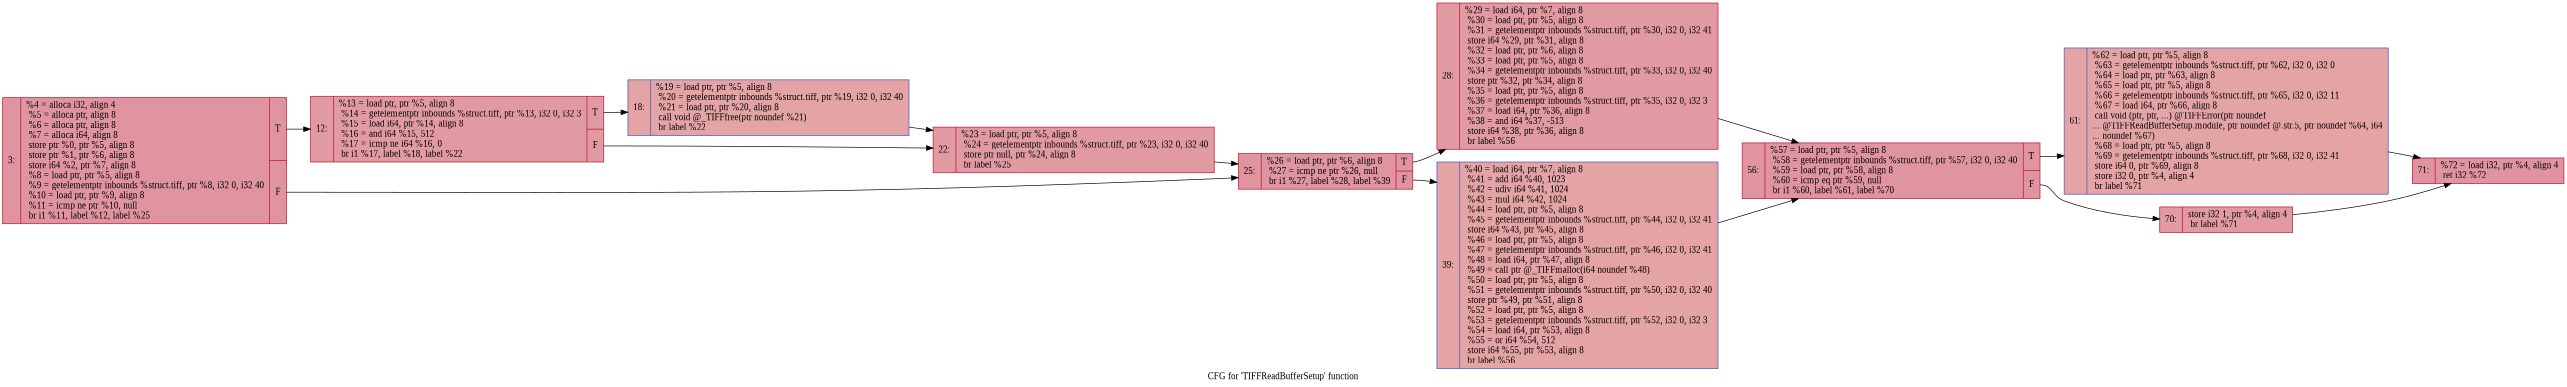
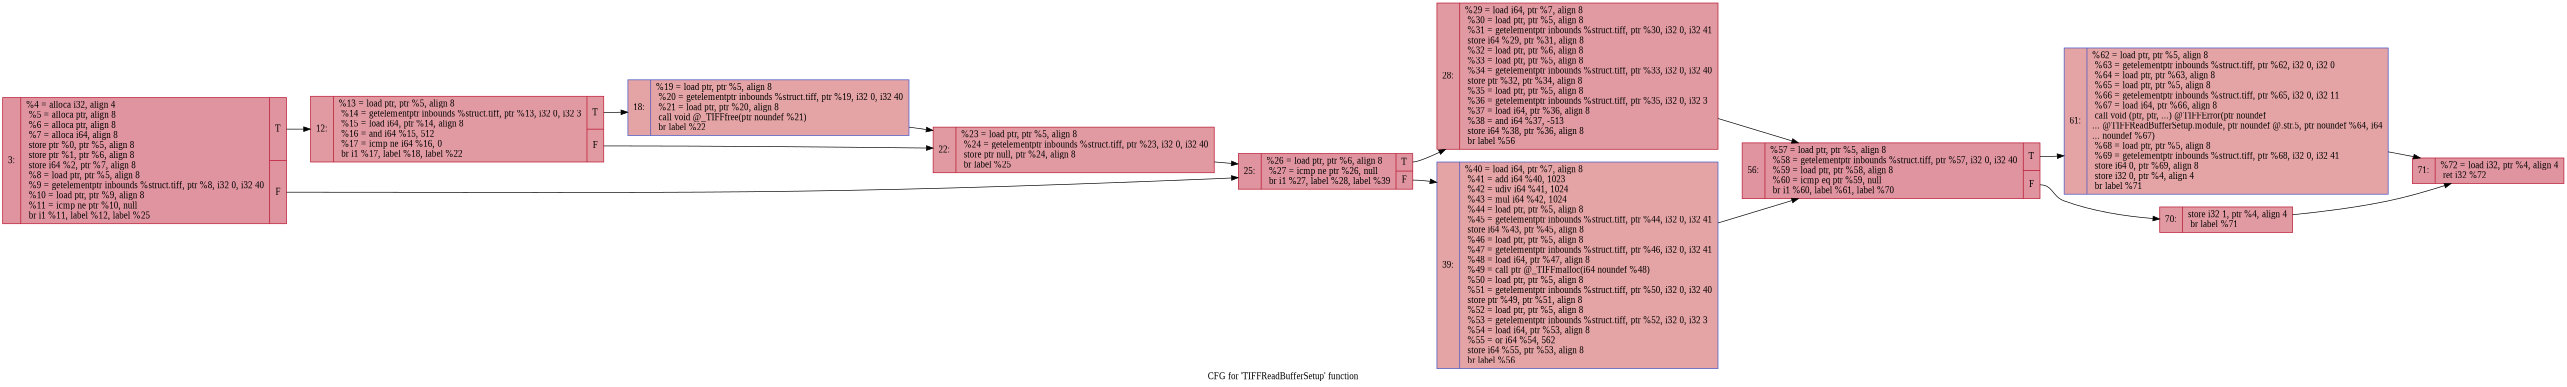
  digraph {
    label="CFG for 'TIFFReadBufferSetup' function"
    rankdir=LR
    fontname="Liberation Serif"
    node [color="#b70d28ff" fillcolor="#b70d2870" fontname="Liberation Serif" shape=record style=filled]
    edge [fontname="Liberation Serif"]
    n1 [label="{3:\l|  %4 = alloca i32, align 4\l  %5 = alloca ptr, align 8\l  %6 = alloca ptr, align 8\l  %7 = alloca i64, align 8\l  store ptr %0, ptr %5, align 8\l  store ptr %1, ptr %6, align 8\l  store i64 %2, ptr %7, align 8\l  %8 = load ptr, ptr %5, align 8\l  %9 = getelementptr inbounds %struct.tiff, ptr %8, i32 0, i32 40\l  %10 = load ptr, ptr %9, align 8\l  %11 = icmp ne ptr %10, null\l  br i1 %11, label %12, label %25\l|{<s0>T|<s1>F}}"]
    n2 [fillcolor="#bb1b2c70" label="{12:\l|  %13 = load ptr, ptr %5, align 8\l  %14 = getelementptr inbounds %struct.tiff, ptr %13, i32 0, i32 3\l  %15 = load i64, ptr %14, align 8\l  %16 = and i64 %15, 512\l  %17 = icmp ne i64 %16, 0\l  br i1 %17, label %18, label %22\l|{<s0>T|<s1>F}}"]
    n3 [label="{25:\l|  %26 = load ptr, ptr %6, align 8\l  %27 = icmp ne ptr %26, null\l  br i1 %27, label %28, label %39\l|{<s0>T|<s1>F}}"]
    n4 [color="#3d50c3ff" fillcolor="#c32e3170" label="{18:\l|  %19 = load ptr, ptr %5, align 8\l  %20 = getelementptr inbounds %struct.tiff, ptr %19, i32 0, i32 40\l  %21 = load ptr, ptr %20, align 8\l  call void @_TIFFfree(ptr noundef %21)\l  br label %22\l}"]
    n5 [fillcolor="#bb1b2c70" label="{22:\l|  %23 = load ptr, ptr %5, align 8\l  %24 = getelementptr inbounds %struct.tiff, ptr %23, i32 0, i32 40\l  store ptr null, ptr %24, align 8\l  br label %25\l}"]
    n6 [fillcolor="#bb1b2c70" label="{28:\l|  %29 = load i64, ptr %7, align 8\l  %30 = load ptr, ptr %5, align 8\l  %31 = getelementptr inbounds %struct.tiff, ptr %30, i32 0, i32 41\l  store i64 %29, ptr %31, align 8\l  %32 = load ptr, ptr %6, align 8\l  %33 = load ptr, ptr %5, align 8\l  %34 = getelementptr inbounds %struct.tiff, ptr %33, i32 0, i32 40\l  store ptr %32, ptr %34, align 8\l  %35 = load ptr, ptr %5, align 8\l  %36 = getelementptr inbounds %struct.tiff, ptr %35, i32 0, i32 3\l  %37 = load i64, ptr %36, align 8\l  %38 = and i64 %37, -513\l  store i64 %38, ptr %36, align 8\l  br label %56\l}"]
-   n7 [color="#3d50c3ff" fillcolor="#c32e3170" label="{39:\l|  %40 = load i64, ptr %7, align 8\l  %41 = add i64 %40, 1023\l  %42 = udiv i64 %41, 1024\l  %43 = mul i64 %42, 1024\l  %44 = load ptr, ptr %5, align 8\l  %45 = getelementptr inbounds %struct.tiff, ptr %44, i32 0, i32 41\l  store i64 %43, ptr %45, align 8\l  %46 = load ptr, ptr %5, align 8\l  %47 = getelementptr inbounds %struct.tiff, ptr %46, i32 0, i32 41\l  %48 = load i64, ptr %47, align 8\l  %49 = call ptr @_TIFFmalloc(i64 noundef %48)\l  %50 = load ptr, ptr %5, align 8\l  %51 = getelementptr inbounds %struct.tiff, ptr %50, i32 0, i32 40\l  store ptr %49, ptr %51, align 8\l  %52 = load ptr, ptr %5, align 8\l  %53 = getelementptr inbounds %struct.tiff, ptr %52, i32 0, i32 3\l  %54 = load i64, ptr %53, align 8\l  %55 = or i64 %54, 512\l  store i64 %55, ptr %53, align 8\l  br label %56\l}"]
+   n7 [color="#3d50c3ff" fillcolor="#c32e3170" label="{39:\l|  %40 = load i64, ptr %7, align 8\l  %41 = add i64 %40, 1023\l  %42 = udiv i64 %41, 1024\l  %43 = mul i64 %42, 1024\l  %44 = load ptr, ptr %5, align 8\l  %45 = getelementptr inbounds %struct.tiff, ptr %44, i32 0, i32 41\l  store i64 %43, ptr %45, align 8\l  %46 = load ptr, ptr %5, align 8\l  %47 = getelementptr inbounds %struct.tiff, ptr %46, i32 0, i32 41\l  %48 = load i64, ptr %47, align 8\l  %49 = call ptr @_TIFFmalloc(i64 noundef %48)\l  %50 = load ptr, ptr %5, align 8\l  %51 = getelementptr inbounds %struct.tiff, ptr %50, i32 0, i32 40\l  store ptr %49, ptr %51, align 8\l  %52 = load ptr, ptr %5, align 8\l  %53 = getelementptr inbounds %struct.tiff, ptr %52, i32 0, i32 3\l  %54 = load i64, ptr %53, align 8\l  %55 = or i64 %54, 562\l  store i64 %55, ptr %53, align 8\l  br label %56\l}"]
    n8 [label="{56:\l|  %57 = load ptr, ptr %5, align 8\l  %58 = getelementptr inbounds %struct.tiff, ptr %57, i32 0, i32 40\l  %59 = load ptr, ptr %58, align 8\l  %60 = icmp eq ptr %59, null\l  br i1 %60, label %61, label %70\l|{<s0>T|<s1>F}}"]
    n9 [color="#3d50c3ff" fillcolor="#c32e3170" label="{61:\l|  %62 = load ptr, ptr %5, align 8\l  %63 = getelementptr inbounds %struct.tiff, ptr %62, i32 0, i32 0\l  %64 = load ptr, ptr %63, align 8\l  %65 = load ptr, ptr %5, align 8\l  %66 = getelementptr inbounds %struct.tiff, ptr %65, i32 0, i32 11\l  %67 = load i64, ptr %66, align 8\l  call void (ptr, ptr, ...) @TIFFError(ptr noundef\l... @TIFFReadBufferSetup.module, ptr noundef @.str.5, ptr noundef %64, i64\l... noundef %67)\l  %68 = load ptr, ptr %5, align 8\l  %69 = getelementptr inbounds %struct.tiff, ptr %68, i32 0, i32 41\l  store i64 0, ptr %69, align 8\l  store i32 0, ptr %4, align 4\l  br label %71\l}"]
    n10 [fillcolor="#bb1b2c70" label="{70:\l|  store i32 1, ptr %4, align 4\l  br label %71\l}"]
    n11 [label="{71:\l|  %72 = load i32, ptr %4, align 4\l  ret i32 %72\l}"]
    n1 -> n2 [tailport=s0]
    n1 -> n3 [tailport=s1]
    n2 -> n4 [tailport=s0]
    n2 -> n5 [tailport=s1]
    n3 -> n6 [tailport=s0]
    n3 -> n7 [tailport=s1]
    n4 -> n5
    n5 -> n3
    n6 -> n8
    n7 -> n8
    n8 -> n9 [tailport=s0]
    n8 -> n10 [tailport=s1]
    n9 -> n11
    n10 -> n11
  }
